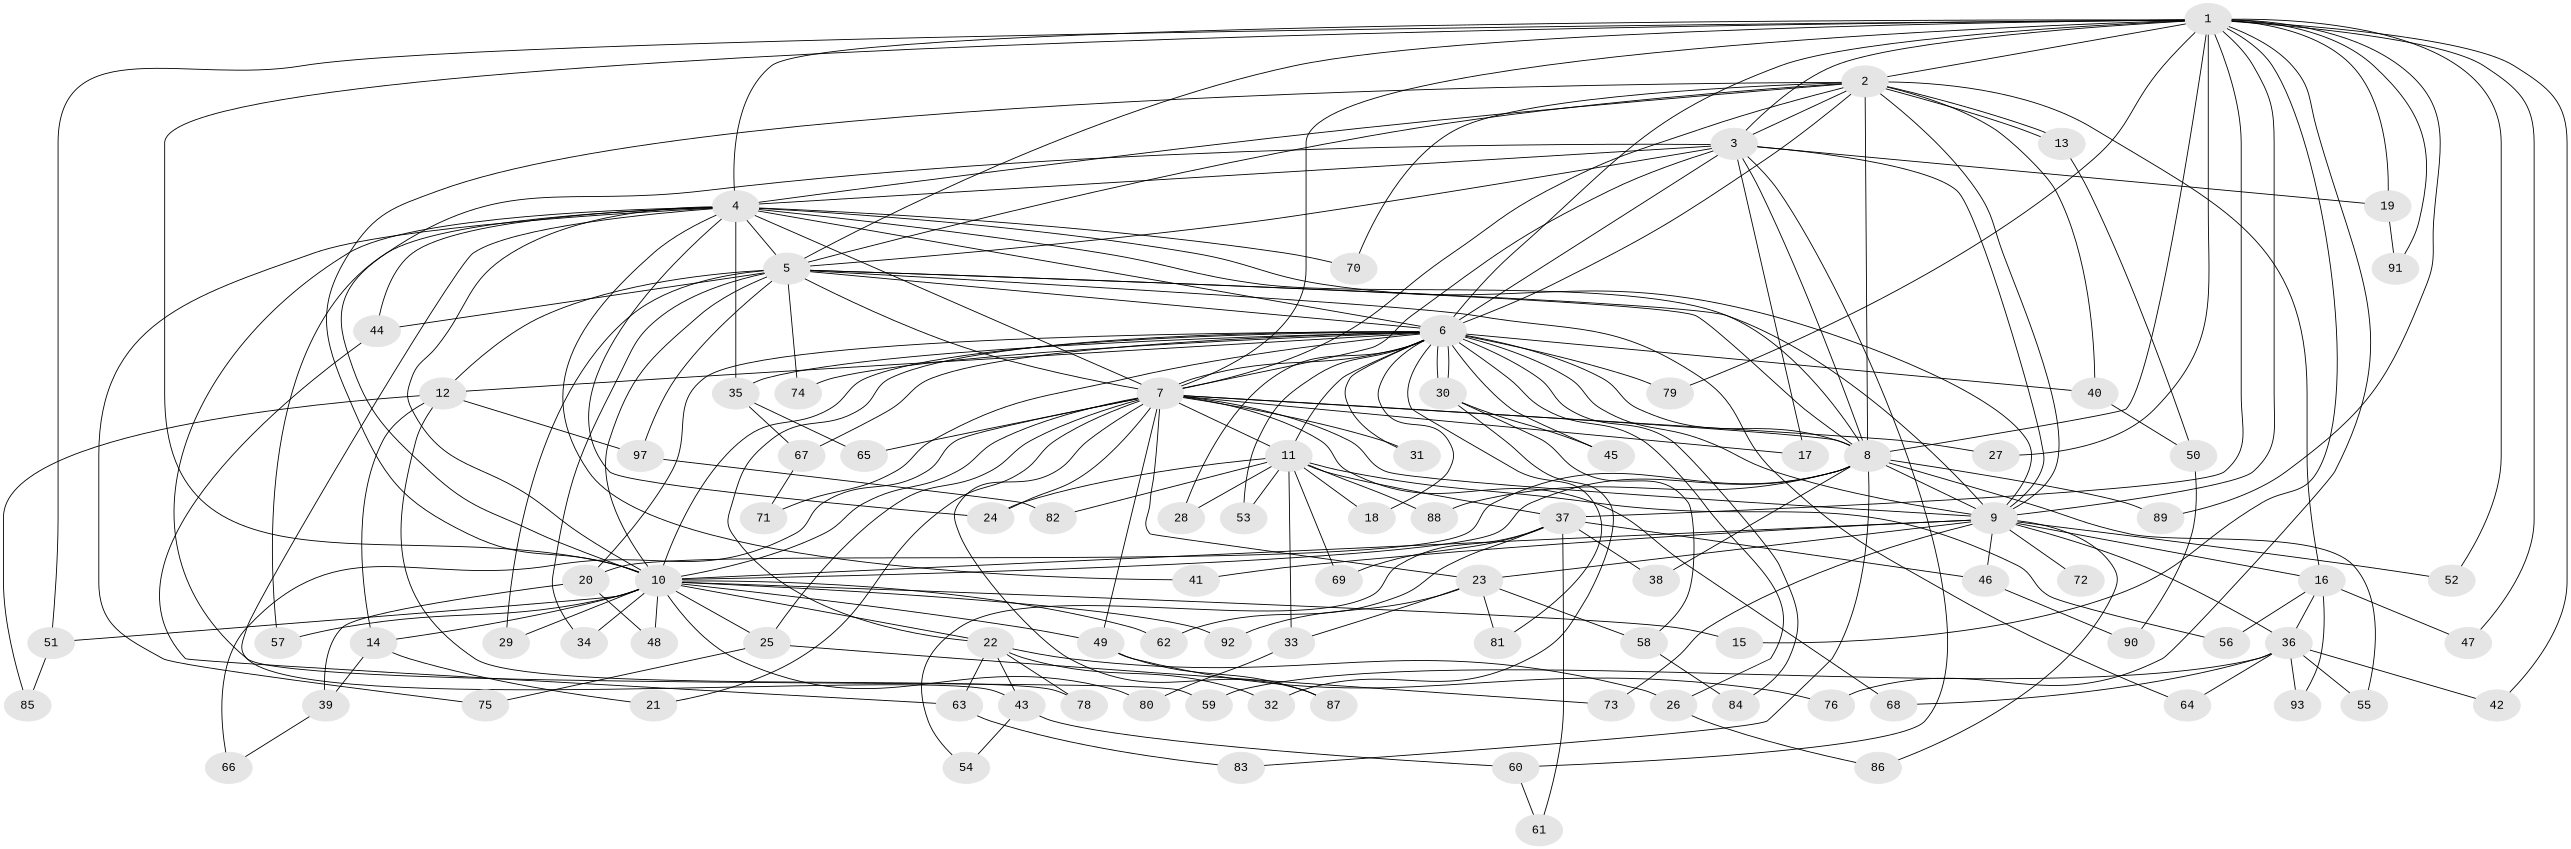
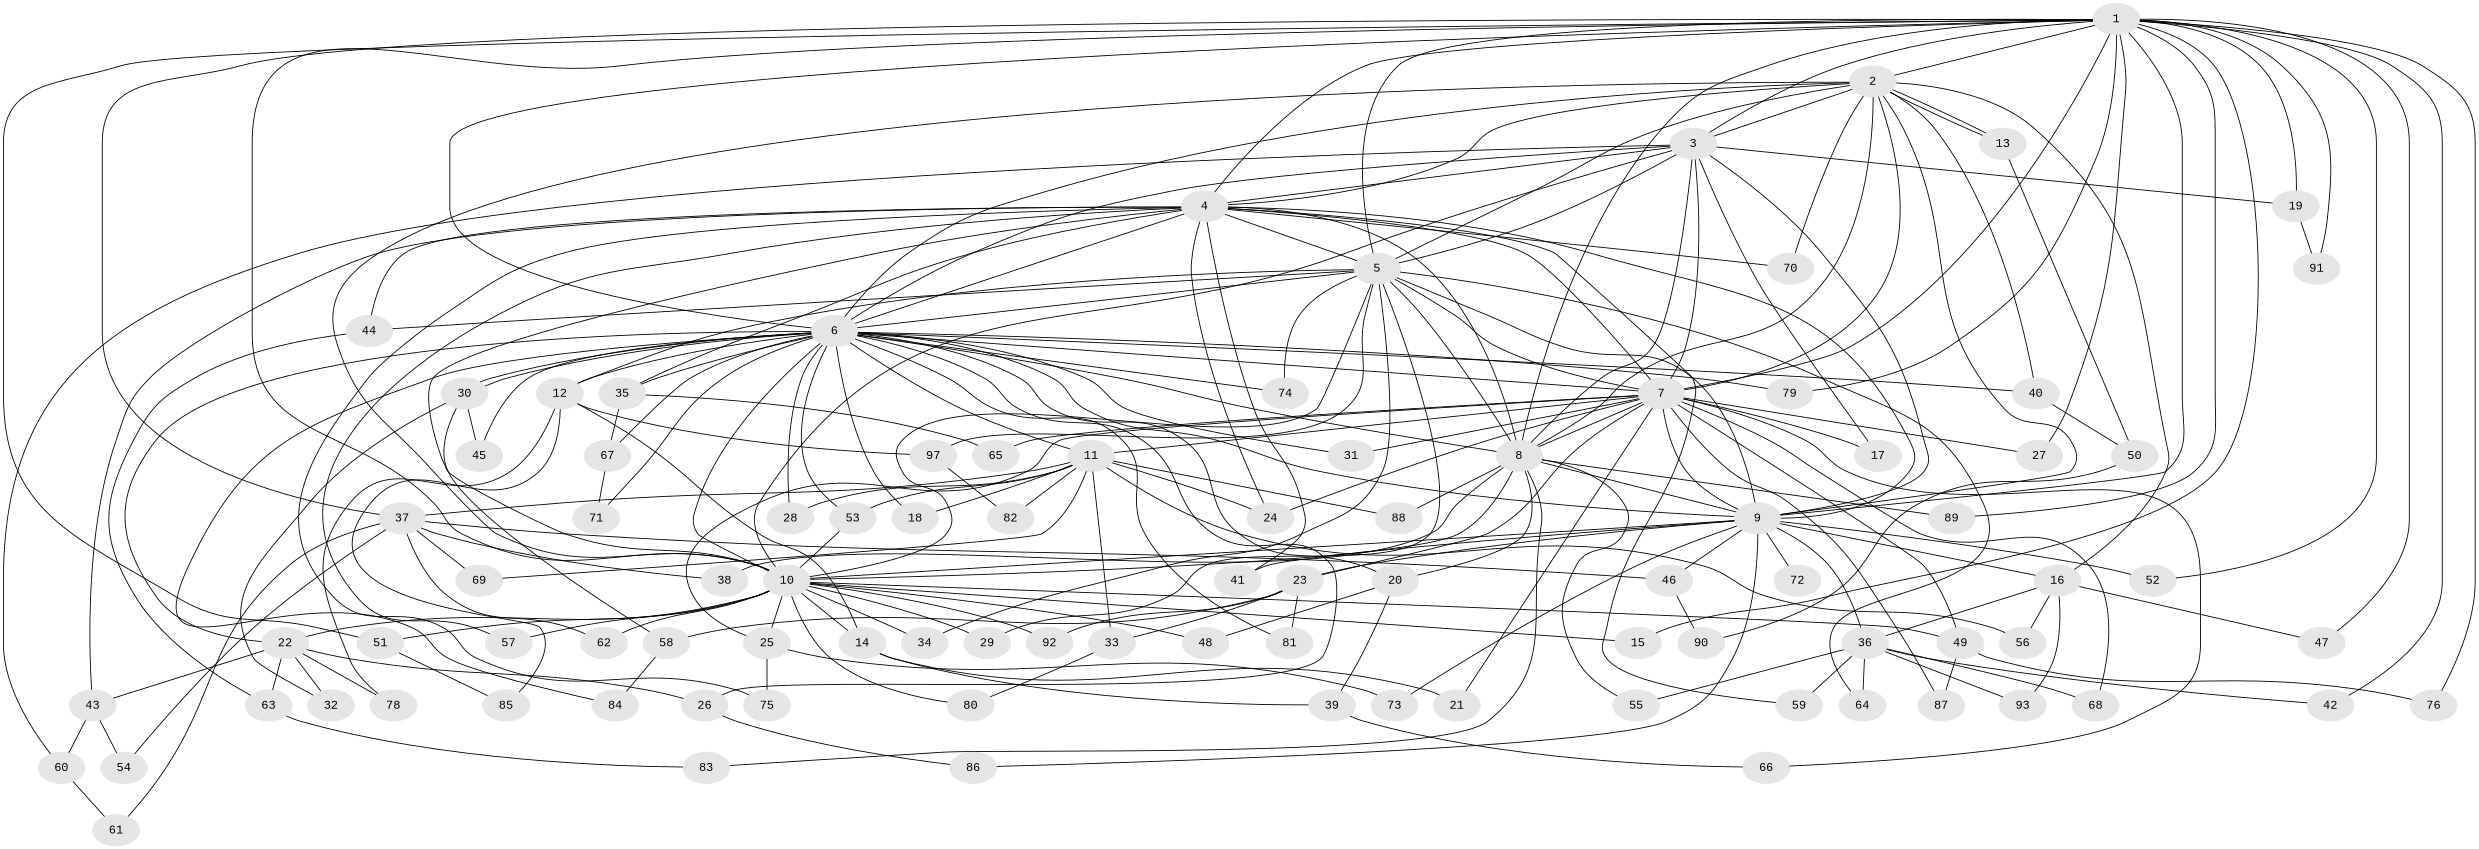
  graph {
    fontname="Liberation Mono"
    node [color=gray90 fontname="Liberation Mono" style=filled]
    edge [fontname="Liberation Mono"]
    1
    2
    3
    4
    5
    6
    7
    8
    9
    10
    15
    19
    27
    37
    42
    47
    51
    52
    76
    79
    89
    91
    13
    16
    40
    70
    17
    60
    35
    41
    43
    44
    57
    59
    75
    24
    12
    29
    34
    64
    74
    n42 [label=97]
    11
    18
    20
    22
    26
    28
    30
    31
    45
    53
    67
    71
    81
    84
    21
    23
    25
    49
    65
    66
    68
    87
    38
    55
    83
    88
    72
    36
    46
    73
    86
    14
    48
    62
    80
    92
    69
    54
    61
    85
    50
    56
    93
    63
    78
    82
    33
    39
    32
    58
    90
    1 -- 2
    1 -- 3
    1 -- 4
    1 -- 5
    1 -- 6
    1 -- 7
    1 -- 8
    1 -- 9
    1 -- 10
    1 -- 15
    1 -- 19
    1 -- 27
    1 -- 37
    1 -- 42
    1 -- 47
    1 -- 51
    1 -- 52
    1 -- 76
    1 -- 79
    1 -- 89
    1 -- 91
    2 -- 3
    2 -- 4
    2 -- 5
    2 -- 6
    2 -- 7
    2 -- 8
    2 -- 9
    2 -- 10
    2 -- 13
    2 -- 13
    2 -- 16
    2 -- 40
    2 -- 70
    3 -- 4
    3 -- 5
    3 -- 6
    3 -- 7
    3 -- 8
    3 -- 9
    3 -- 10
    3 -- 19
    3 -- 17
    3 -- 60
    4 -- 5
    4 -- 6
    4 -- 7
    4 -- 8
    4 -- 9
    4 -- 10
    4 -- 70
    4 -- 35
    4 -- 41
    4 -- 43
    4 -- 44
    4 -- 57
    4 -- 59
    4 -- 75
    4 -- 24
    5 -- 6
    5 -- 7
    5 -- 8
    5 -- 9
    5 -- 10
    5 -- 44
    5 -- 12
    5 -- 29
    5 -- 34
    5 -- 64
    5 -- 74
    5 -- n42
    6 -- 7
    6 -- 8
    6 -- 9
    6 -- 10
    6 -- 79
    6 -- 40
    6 -- 35
    6 -- 12
    6 -- 74
    6 -- 11
    6 -- 18
    6 -- 20
    6 -- 22
    6 -- 26
    6 -- 28
    6 -- 30
    6 -- 30
    6 -- 31
    6 -- 45
    6 -- 53
    6 -- 67
    6 -- 71
    6 -- 81
    6 -- 84
    7 -- 8
    7 -- 9
-   7 -- 10
+   53 -- 10
    7 -- 27
    7 -- 17
    7 -- 24
    7 -- 11
    7 -- 31
    7 -- 21
    7 -- 23
    7 -- 25
    7 -- 49
    7 -- 65
    7 -- 66
    7 -- 68
    7 -- 87
    8 -- 9
    8 -- 10
    8 -- 89
    8 -- 20
    8 -- 38
    8 -- 55
    8 -- 83
    8 -- 88
    9 -- 10
    9 -- 52
    9 -- 16
    9 -- 41
    9 -- 23
    9 -- 72
    9 -- 36
    9 -- 46
    9 -- 73
    9 -- 86
    10 -- 15
    10 -- 51
    10 -- 57
    10 -- 29
    10 -- 34
    10 -- 22
    10 -- 25
    10 -- 49
    10 -- 14
    10 -- 48
    10 -- 62
    10 -- 80
    10 -- 92
    19 -- 91
    37 -- 38
    37 -- 46
    37 -- 62
    37 -- 69
    37 -- 54
    37 -- 61
    51 -- 85
    13 -- 50
    16 -- 47
    16 -- 36
    16 -- 56
    16 -- 93
    40 -- 50
    60 -- 61
    35 -- 67
    35 -- 65
    43 -- 60
    43 -- 54
    44 -- 63
    12 -- n42
    12 -- 14
    12 -- 85
    12 -- 78
    n42 -- 82
    11 -- 37
    11 -- 24
    11 -- 18
    11 -- 28
    11 -- 53
    11 -- 88
    11 -- 69
    11 -- 56
    11 -- 82
    11 -- 33
    20 -- 48
    20 -- 39
    22 -- 43
    22 -- 26
    22 -- 63
    22 -- 78
    22 -- 32
    26 -- 86
    30 -- 45
    30 -- 32
    30 -- 58
    67 -- 71
    23 -- 81
    23 -- 92
    23 -- 33
    23 -- 58
    25 -- 75
    25 -- 73
    49 -- 76
    49 -- 87
    36 -- 42
    36 -- 59
    36 -- 64
    36 -- 68
    36 -- 55
    36 -- 93
    46 -- 90
    14 -- 21
    14 -- 39
    50 -- 90
    63 -- 83
    33 -- 80
    39 -- 66
    58 -- 84
  }
